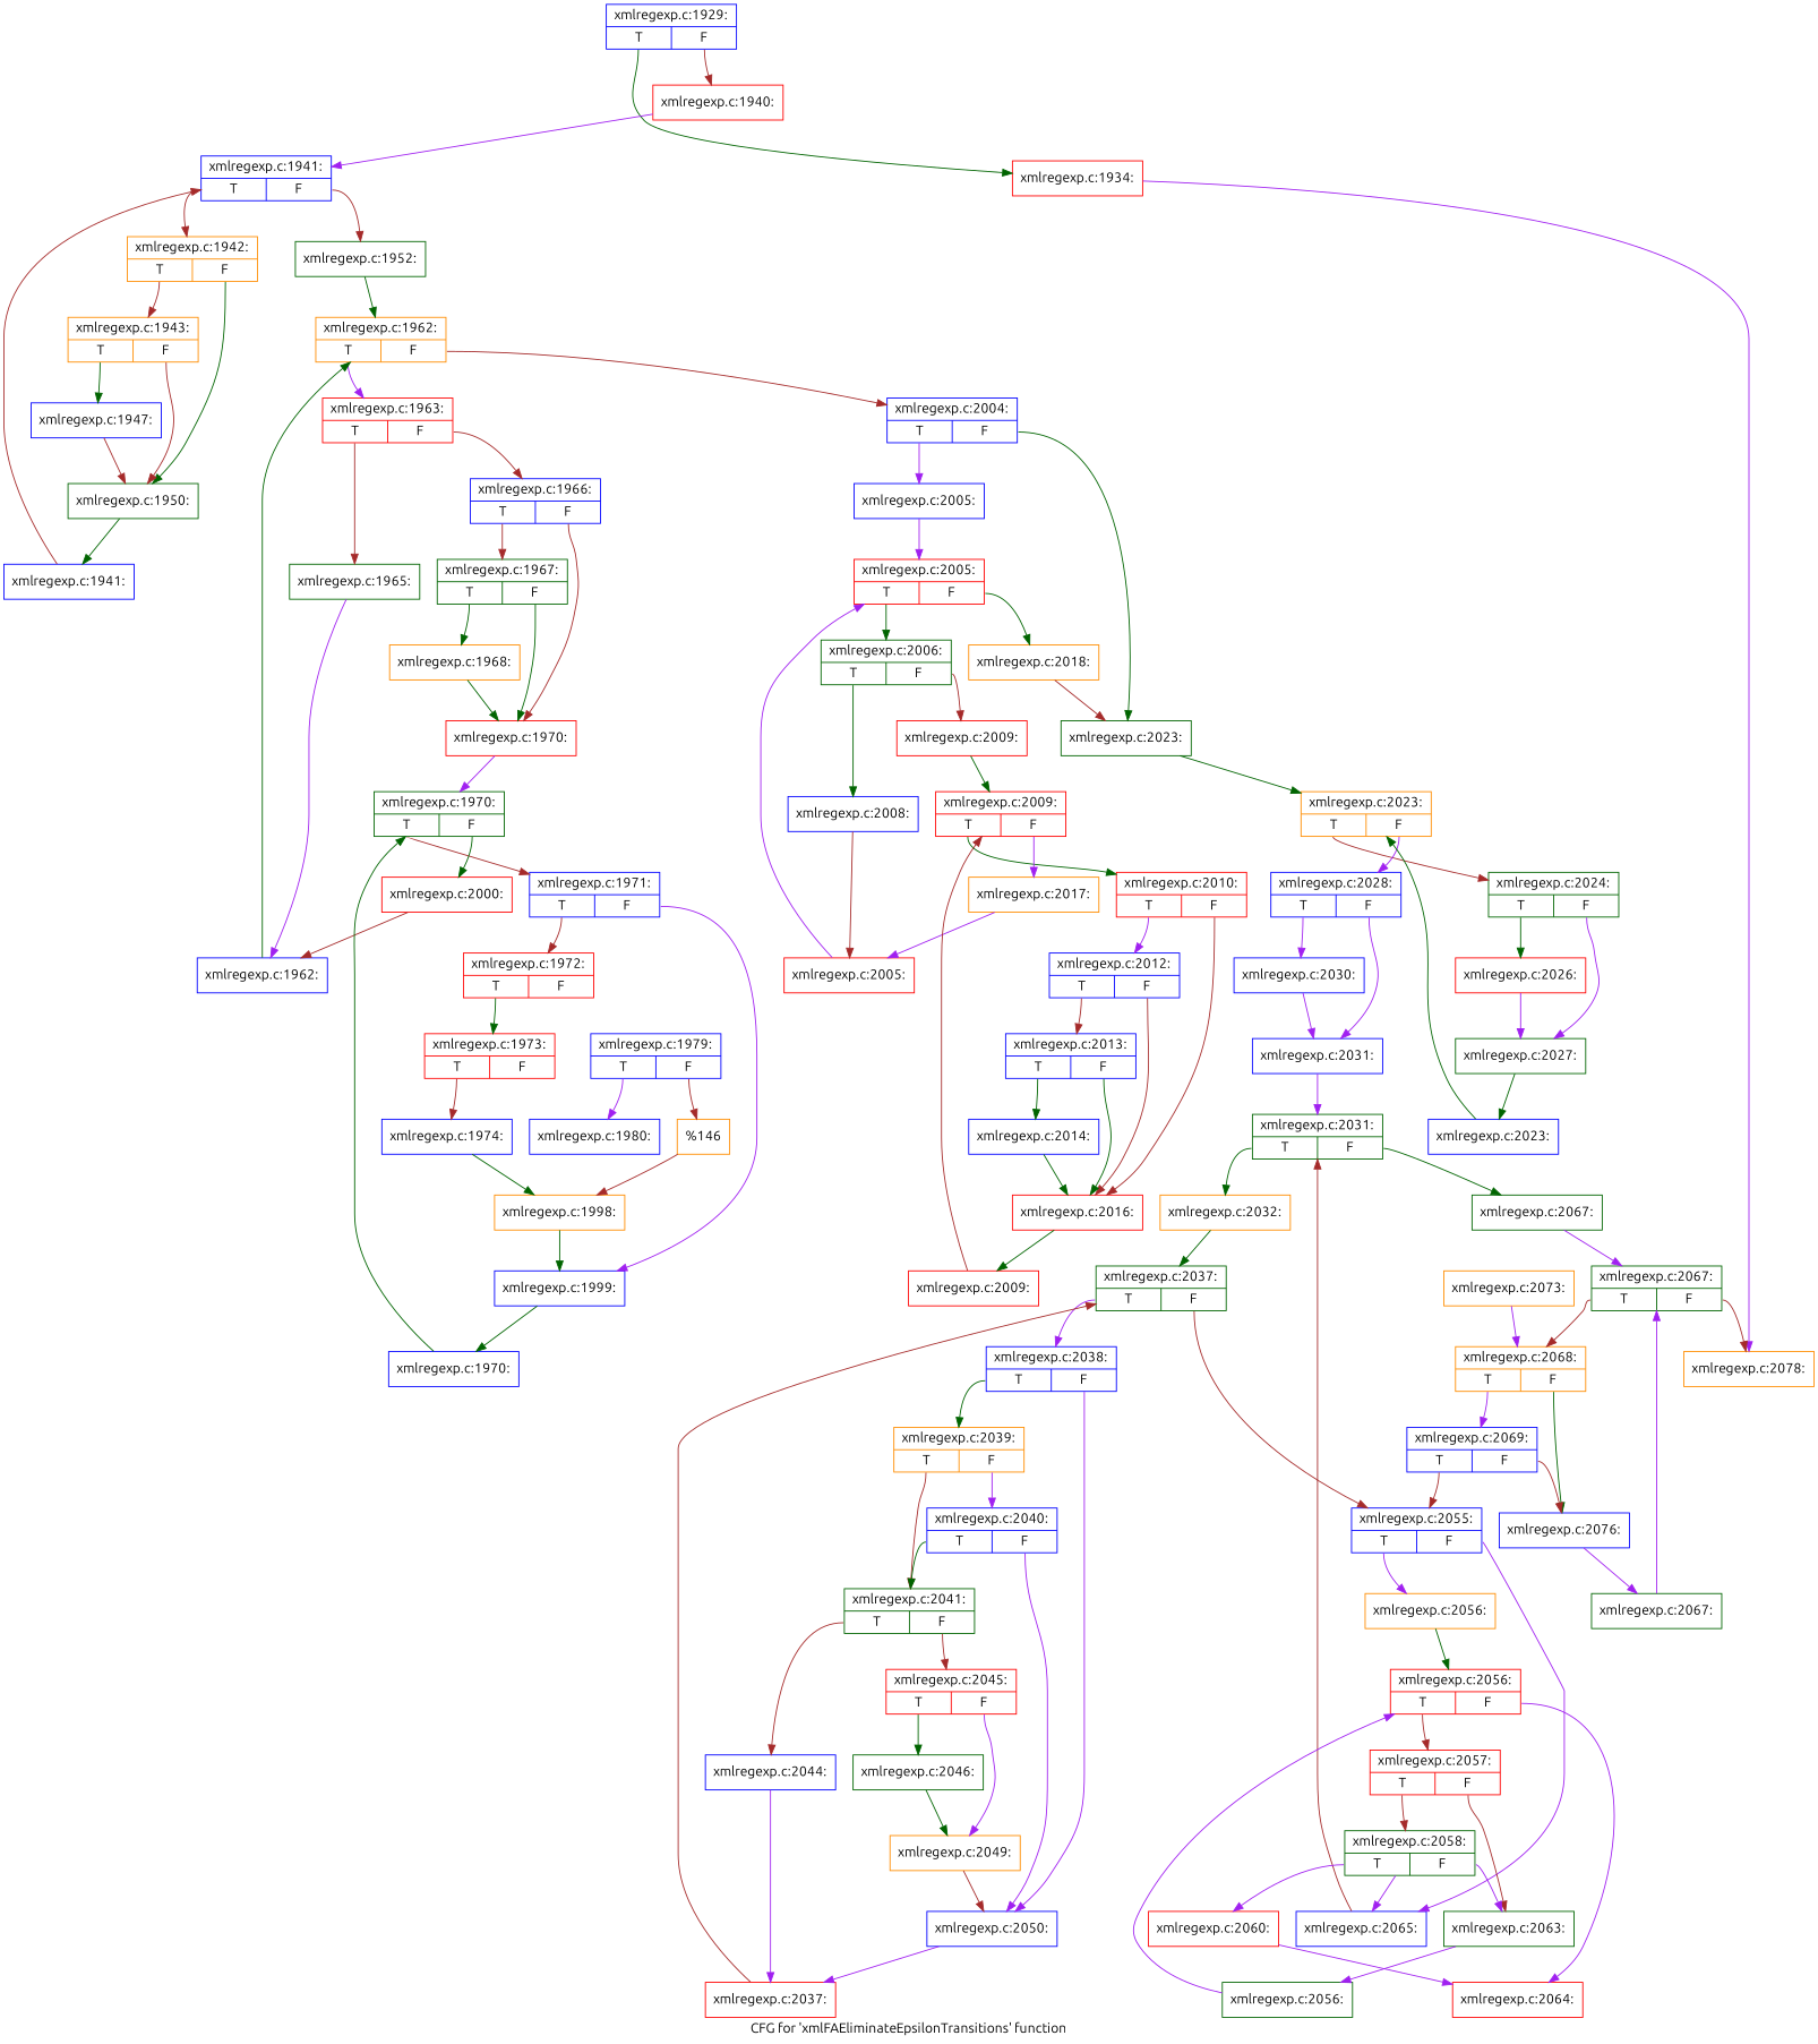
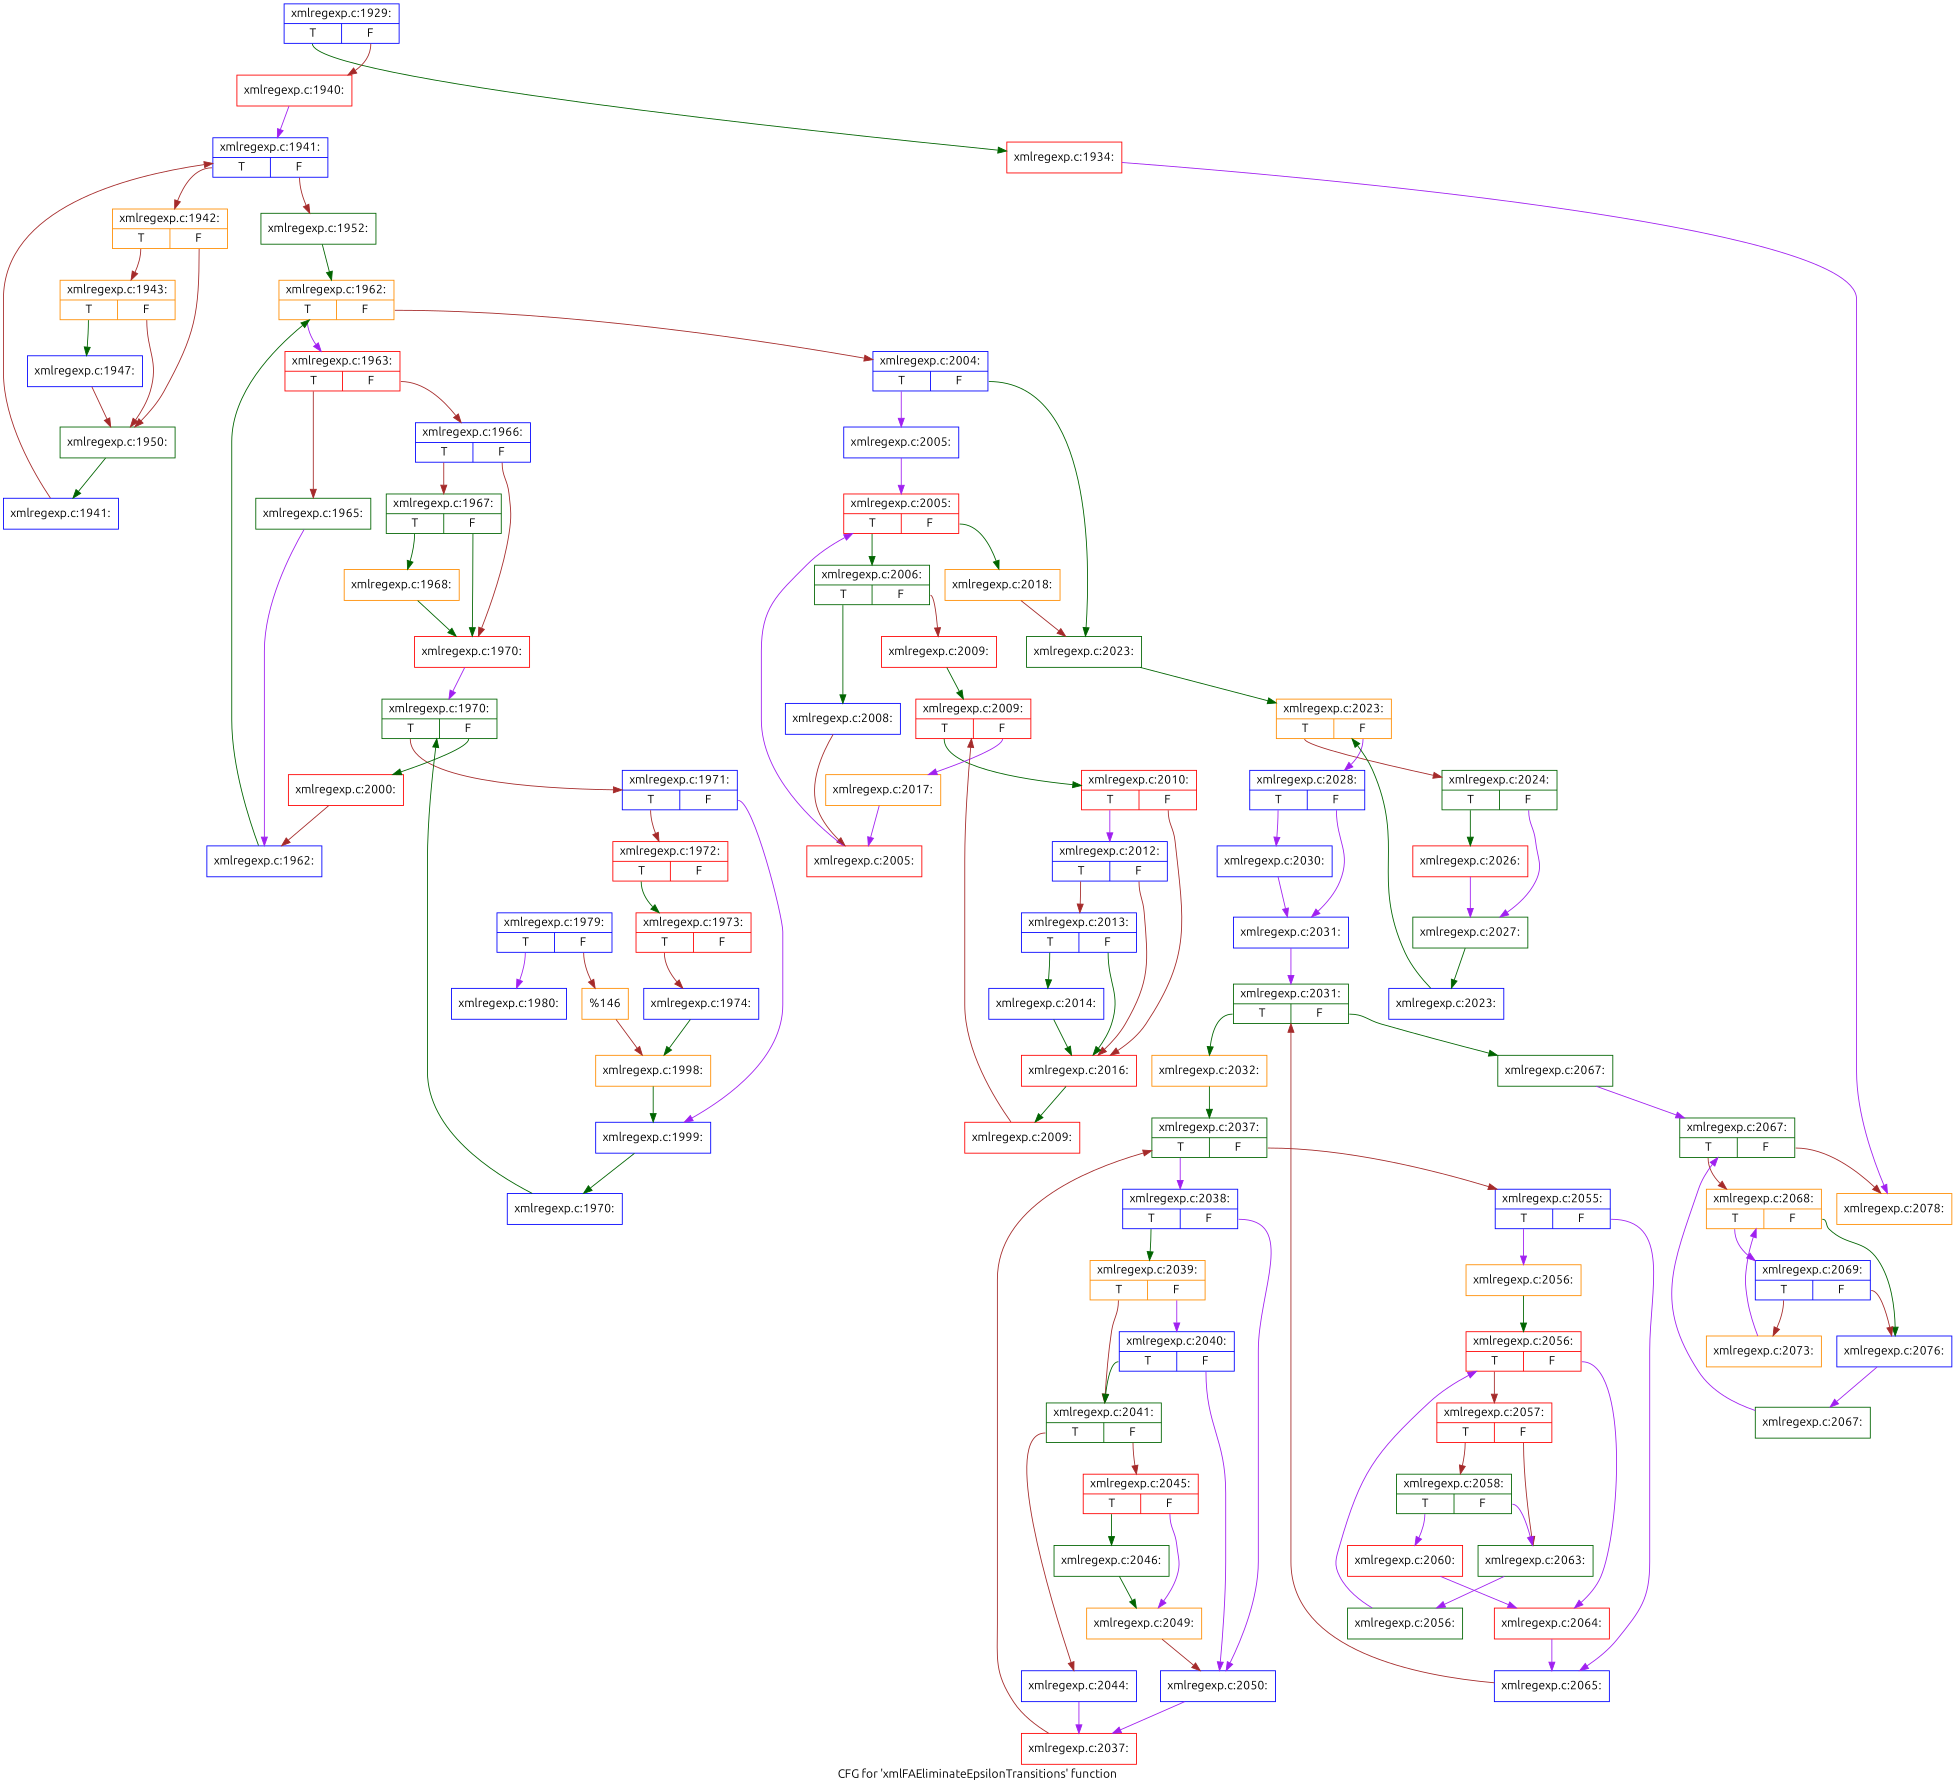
  digraph {
    fontname=Ubuntu
    label="CFG for 'xmlFAEliminateEpsilonTransitions' function"
    node [color=blue fontname=Ubuntu shape=record]
    edge [color=brown fontname=Ubuntu]
    n1 [label="{xmlregexp.c:1929:|{<s0>T|<s1>F}}"]
    n2 [color=red label="{xmlregexp.c:1934:}"]
    n3 [color=red label="{xmlregexp.c:1940:}"]
    n4 [color=darkorange label="{xmlregexp.c:2078:}"]
    n5 [label="{xmlregexp.c:1941:|{<s0>T|<s1>F}}"]
    n6 [color=darkorange label="{xmlregexp.c:1942:|{<s0>T|<s1>F}}"]
    n7 [color=darkgreen label="{xmlregexp.c:1952:}"]
    n8 [color=darkorange label="{xmlregexp.c:1943:|{<s0>T|<s1>F}}"]
    n9 [color=darkgreen label="{xmlregexp.c:1950:}"]
    n10 [color=darkorange label="{xmlregexp.c:1962:|{<s0>T|<s1>F}}"]
    n11 [label="{xmlregexp.c:1947:}"]
    n12 [label="{xmlregexp.c:1941:}"]
    n13 [color=red label="{xmlregexp.c:1963:|{<s0>T|<s1>F}}"]
    n14 [label="{xmlregexp.c:2004:|{<s0>T|<s1>F}}"]
    n15 [color=darkgreen label="{xmlregexp.c:1965:}"]
    n16 [label="{xmlregexp.c:1966:|{<s0>T|<s1>F}}"]
    n17 [label="{xmlregexp.c:2005:}"]
    n18 [color=darkgreen label="{xmlregexp.c:2023:}"]
    n19 [label="{xmlregexp.c:1962:}"]
    n20 [color=darkgreen label="{xmlregexp.c:1967:|{<s0>T|<s1>F}}"]
    n21 [color=red label="{xmlregexp.c:1970:}"]
    n22 [color=red label="{xmlregexp.c:2005:|{<s0>T|<s1>F}}"]
    n23 [color=darkorange label="{xmlregexp.c:2023:|{<s0>T|<s1>F}}"]
    n24 [color=darkorange label="{xmlregexp.c:1968:}"]
    n25 [color=darkgreen label="{xmlregexp.c:1970:|{<s0>T|<s1>F}}"]
    n26 [label="{xmlregexp.c:1971:|{<s0>T|<s1>F}}"]
    n27 [color=red label="{xmlregexp.c:2000:}"]
    n28 [color=red label="{xmlregexp.c:1972:|{<s0>T|<s1>F}}"]
    n29 [label="{xmlregexp.c:1999:}"]
    n30 [color=red label="{xmlregexp.c:1973:|{<s0>T|<s1>F}}"]
    n31 [label="{xmlregexp.c:1970:}"]
    n32 [label="{xmlregexp.c:1974:}"]
    n33 [color=darkorange label="{xmlregexp.c:1998:}"]
    n34 [label="{xmlregexp.c:1979:|{<s0>T|<s1>F}}"]
    n35 [label="{xmlregexp.c:1980:}"]
    n36 [color=darkorange label="{%146}"]
    n37 [color=darkgreen label="{xmlregexp.c:2006:|{<s0>T|<s1>F}}"]
    n38 [color=darkorange label="{xmlregexp.c:2018:}"]
    n39 [color=darkgreen label="{xmlregexp.c:2024:|{<s0>T|<s1>F}}"]
    n40 [label="{xmlregexp.c:2028:|{<s0>T|<s1>F}}"]
    n41 [label="{xmlregexp.c:2008:}"]
    n42 [color=red label="{xmlregexp.c:2009:}"]
    n43 [color=red label="{xmlregexp.c:2005:}"]
    n44 [color=red label="{xmlregexp.c:2009:|{<s0>T|<s1>F}}"]
    n45 [color=red label="{xmlregexp.c:2010:|{<s0>T|<s1>F}}"]
    n46 [color=darkorange label="{xmlregexp.c:2017:}"]
    n47 [label="{xmlregexp.c:2012:|{<s0>T|<s1>F}}"]
    n48 [color=red label="{xmlregexp.c:2016:}"]
    n49 [label="{xmlregexp.c:2013:|{<s0>T|<s1>F}}"]
    n50 [color=red label="{xmlregexp.c:2009:}"]
    n51 [label="{xmlregexp.c:2014:}"]
    n52 [color=red label="{xmlregexp.c:2026:}"]
    n53 [color=darkgreen label="{xmlregexp.c:2027:}"]
    n54 [label="{xmlregexp.c:2030:}"]
    n55 [label="{xmlregexp.c:2031:}"]
    n56 [label="{xmlregexp.c:2023:}"]
    n57 [color=darkgreen label="{xmlregexp.c:2031:|{<s0>T|<s1>F}}"]
    n58 [color=darkorange label="{xmlregexp.c:2032:}"]
    n59 [color=darkgreen label="{xmlregexp.c:2067:}"]
    n60 [color=darkgreen label="{xmlregexp.c:2037:|{<s0>T|<s1>F}}"]
    n61 [color=darkgreen label="{xmlregexp.c:2067:|{<s0>T|<s1>F}}"]
    n62 [label="{xmlregexp.c:2038:|{<s0>T|<s1>F}}"]
    n63 [label="{xmlregexp.c:2055:|{<s0>T|<s1>F}}"]
    n64 [color=darkorange label="{xmlregexp.c:2068:|{<s0>T|<s1>F}}"]
    n65 [color=darkorange label="{xmlregexp.c:2039:|{<s0>T|<s1>F}}"]
    n66 [label="{xmlregexp.c:2050:}"]
    n67 [color=darkorange label="{xmlregexp.c:2056:}"]
    n68 [label="{xmlregexp.c:2065:}"]
    n69 [color=darkgreen label="{xmlregexp.c:2041:|{<s0>T|<s1>F}}"]
    n70 [label="{xmlregexp.c:2040:|{<s0>T|<s1>F}}"]
    n71 [color=red label="{xmlregexp.c:2037:}"]
    n72 [color=red label="{xmlregexp.c:2056:|{<s0>T|<s1>F}}"]
    n73 [label="{xmlregexp.c:2044:}"]
    n74 [color=red label="{xmlregexp.c:2045:|{<s0>T|<s1>F}}"]
    n75 [color=darkgreen label="{xmlregexp.c:2046:}"]
    n76 [color=darkorange label="{xmlregexp.c:2049:}"]
    n77 [color=red label="{xmlregexp.c:2057:|{<s0>T|<s1>F}}"]
    n78 [color=red label="{xmlregexp.c:2064:}"]
    n79 [color=darkgreen label="{xmlregexp.c:2058:|{<s0>T|<s1>F}}"]
    n80 [color=darkgreen label="{xmlregexp.c:2063:}"]
    n81 [color=red label="{xmlregexp.c:2060:}"]
    n82 [color=darkgreen label="{xmlregexp.c:2056:}"]
    n83 [label="{xmlregexp.c:2069:|{<s0>T|<s1>F}}"]
    n84 [label="{xmlregexp.c:2076:}"]
    n85 [color=darkorange label="{xmlregexp.c:2073:}"]
    n86 [color=darkgreen label="{xmlregexp.c:2067:}"]
    n1 -> n2 [color=darkgreen tailport=s0]
    n1 -> n3 [tailport=s1]
    n2 -> n4 [color=purple]
    n3 -> n5 [color=purple]
    n5 -> n6 [tailport=s0]
    n5 -> n7 [tailport=s1]
    n6 -> n8 [tailport=s0]
-   n6 -> n9 [color=darkgreen tailport=s1]
+   n6 -> n9 [tailport=s1]
    n7 -> n10 [color=darkgreen]
    n8 -> n9 [tailport=s1]
    n8 -> n11 [color=darkgreen tailport=s0]
    n9 -> n12 [color=darkgreen]
    n10 -> n13 [color=purple tailport=s0]
    n10 -> n14 [tailport=s1]
    n11 -> n9
    n12 -> n5
    n13 -> n15 [tailport=s0]
    n13 -> n16 [tailport=s1]
    n14 -> n17 [color=purple tailport=s0]
    n14 -> n18 [color=darkgreen tailport=s1]
    n15 -> n19 [color=purple]
    n16 -> n20 [tailport=s0]
    n16 -> n21 [tailport=s1]
    n17 -> n22 [color=purple]
    n18 -> n23 [color=darkgreen]
    n19 -> n10 [color=darkgreen]
    n20 -> n21 [color=darkgreen tailport=s1]
    n20 -> n24 [color=darkgreen tailport=s0]
    n21 -> n25 [color=purple]
    n22 -> n37 [color=darkgreen tailport=s0]
    n22 -> n38 [color=darkgreen tailport=s1]
    n23 -> n39 [tailport=s0]
    n23 -> n40 [color=purple tailport=s1]
    n24 -> n21 [color=darkgreen]
    n25 -> n26 [tailport=s0]
    n25 -> n27 [color=darkgreen tailport=s1]
    n26 -> n28 [tailport=s0]
    n26 -> n29 [color=purple tailport=s1]
    n27 -> n19
    n28 -> n30 [color=darkgreen tailport=s0]
    n29 -> n31 [color=darkgreen]
    n30 -> n32 [tailport=s0]
    n31 -> n25 [color=darkgreen]
    n32 -> n33 [color=darkgreen]
    n33 -> n29 [color=darkgreen]
    n34 -> n35 [color=purple tailport=s0]
    n34 -> n36 [tailport=s1]
    n36 -> n33
    n37 -> n41 [color=darkgreen tailport=s0]
    n37 -> n42 [tailport=s1]
    n38 -> n18
    n39 -> n52 [color=darkgreen tailport=s0]
    n39 -> n53 [color=purple tailport=s1]
    n40 -> n54 [color=purple tailport=s0]
    n40 -> n55 [color=purple tailport=s1]
    n41 -> n43
    n42 -> n44 [color=darkgreen]
    n43 -> n22 [color=purple]
    n44 -> n45 [color=darkgreen tailport=s0]
    n44 -> n46 [color=purple tailport=s1]
    n45 -> n47 [color=purple tailport=s0]
    n45 -> n48 [tailport=s1]
    n46 -> n43 [color=purple]
    n47 -> n48 [tailport=s1]
    n47 -> n49 [tailport=s0]
    n48 -> n50 [color=darkgreen]
    n49 -> n48 [color=darkgreen tailport=s1]
    n49 -> n51 [color=darkgreen tailport=s0]
    n50 -> n44
    n51 -> n48 [color=darkgreen]
    n52 -> n53 [color=purple]
    n53 -> n56 [color=darkgreen]
    n54 -> n55 [color=purple]
    n55 -> n57 [color=purple]
    n56 -> n23 [color=darkgreen]
    n57 -> n58 [color=darkgreen tailport=s0]
    n57 -> n59 [color=darkgreen tailport=s1]
    n58 -> n60 [color=darkgreen]
    n59 -> n61 [color=purple]
    n60 -> n62 [color=purple tailport=s0]
    n60 -> n63 [tailport=s1]
    n61 -> n4 [tailport=s1]
    n61 -> n64 [tailport=s0]
    n62 -> n65 [color=darkgreen tailport=s0]
    n62 -> n66 [color=purple tailport=s1]
    n63 -> n67 [color=purple tailport=s0]
    n63 -> n68 [color=purple tailport=s1]
    n64 -> n83 [color=purple tailport=s0]
    n64 -> n84 [color=darkgreen tailport=s1]
    n65 -> n69 [tailport=s0]
    n65 -> n70 [color=purple tailport=s1]
    n66 -> n71 [color=purple]
    n67 -> n72 [color=darkgreen]
    n68 -> n57
    n69 -> n73 [tailport=s0]
    n69 -> n74 [tailport=s1]
    n70 -> n66 [color=purple tailport=s1]
    n70 -> n69 [color=darkgreen tailport=s0]
    n71 -> n60
    n72 -> n77 [tailport=s0]
    n72 -> n78 [color=purple tailport=s1]
    n73 -> n71 [color=purple]
    n74 -> n75 [color=darkgreen tailport=s0]
    n74 -> n76 [color=purple tailport=s1]
    n75 -> n76 [color=darkgreen]
    n76 -> n66
    n77 -> n79 [tailport=s0]
    n77 -> n80 [tailport=s1]
-   n79 -> n68 [color=purple]
+   n78 -> n68 [color=purple]
    n79 -> n80 [color=purple tailport=s1]
    n79 -> n81 [color=purple tailport=s0]
    n80 -> n82 [color=purple]
    n81 -> n78 [color=purple]
    n82 -> n72 [color=purple]
    n83 -> n84 [tailport=s1]
-   n83 -> n63 [tailport=s0]
+   n83 -> n85 [tailport=s0]
    n84 -> n86 [color=purple]
    n85 -> n64 [color=purple]
    n86 -> n61 [color=purple]
  }
